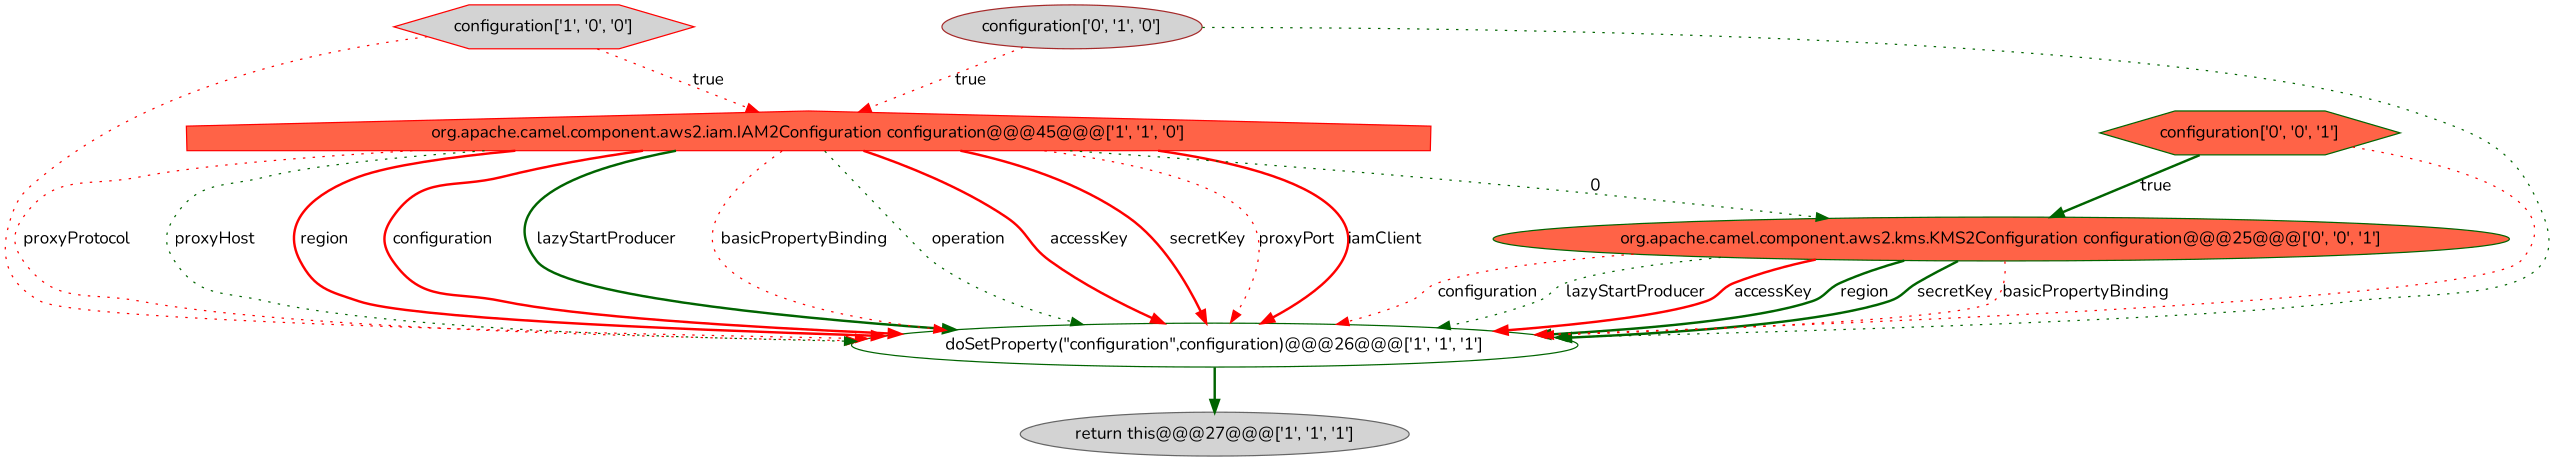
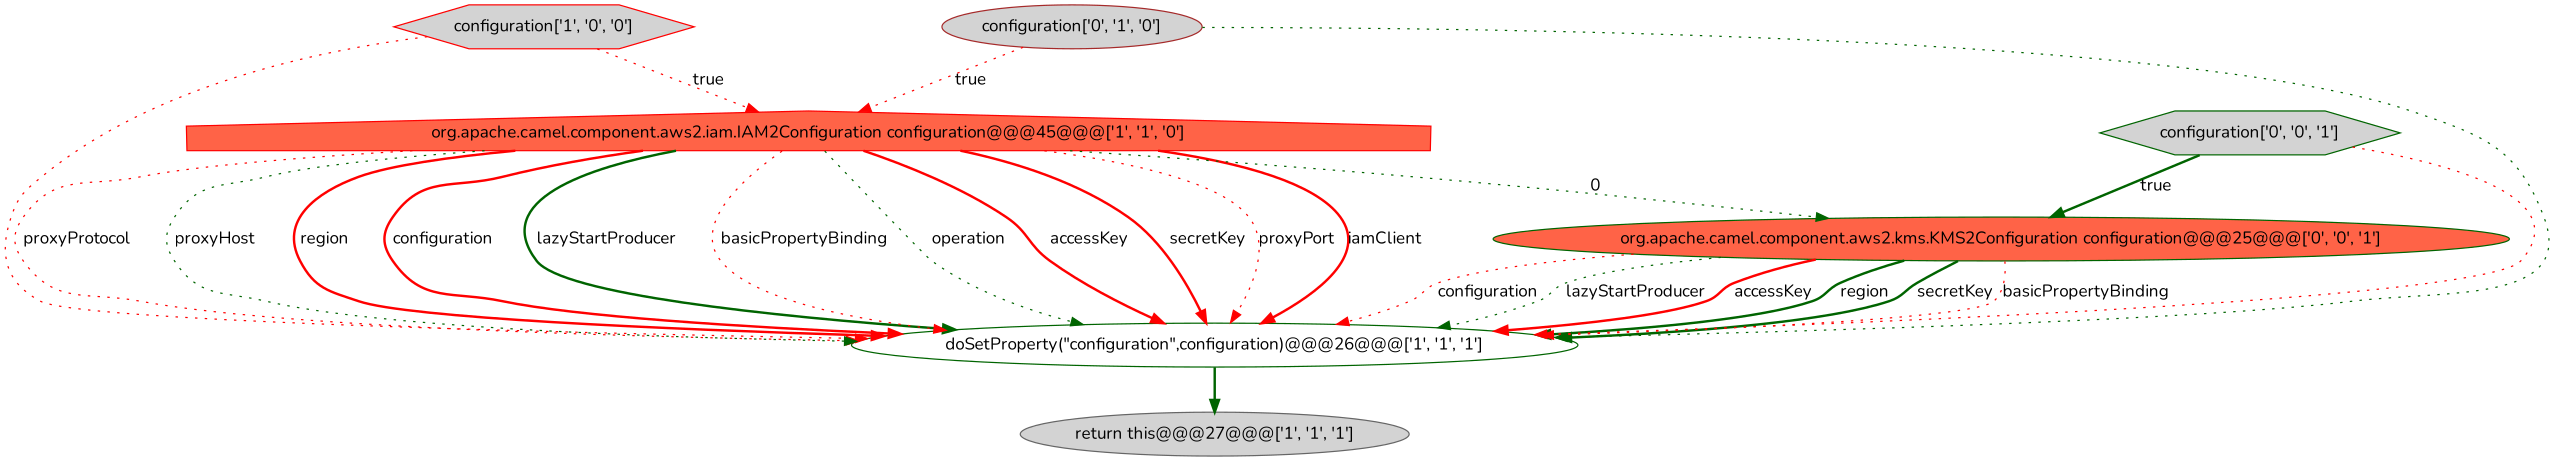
  digraph {
    fontname=Nunito
    node [color=darkgreen fillcolor=lightgray fontname=Nunito shape=ellipse style=filled]
    edge [color=red fontname=Nunito style=dotted]
    n1 [color=red label="configuration['1', '0', '0']" shape=hexagon]
    n2 [color=red fillcolor=tomato label="org.apache.camel.component.aws2.iam.IAM2Configuration configuration@@@45@@@['1', '1', '0']" shape=house]
    n3 [fillcolor=white label="doSetProperty(\"configuration\",configuration)@@@26@@@['1', '1', '1']"]
    n4 [fillcolor=tomato label="org.apache.camel.component.aws2.kms.KMS2Configuration configuration@@@25@@@['0', '0', '1']"]
    n5 [color=gray40 label="return this@@@27@@@['1', '1', '1']"]
-   n6 [fillcolor=tomato label="configuration['0', '0', '1']" shape=hexagon]
+   n6 [label="configuration['0', '0', '1']" shape=hexagon]
    n7 [color=brown label="configuration['0', '1', '0']"]
    n1 -> n2 [label=true]
    n1 -> n3
    n2 -> n3 [label=proxyProtocol]
    n2 -> n3 [color=darkgreen label=proxyHost]
    n2 -> n3 [label=region style=bold]
    n2 -> n3 [label=configuration style=bold]
    n2 -> n3 [color=darkgreen label=lazyStartProducer style=bold]
    n2 -> n3 [label=basicPropertyBinding]
    n2 -> n3 [color=darkgreen label=operation]
    n2 -> n3 [label=accessKey style=bold]
    n2 -> n3 [label=secretKey style=bold]
    n2 -> n3 [label=proxyPort]
    n2 -> n3 [label=iamClient style=bold]
    n2 -> n4 [color=darkgreen label=0]
    n3 -> n5 [color=darkgreen style=bold]
    n4 -> n3 [label=configuration]
    n4 -> n3 [color=darkgreen label=lazyStartProducer]
    n4 -> n3 [label=accessKey style=bold]
    n4 -> n3 [color=darkgreen label=region style=bold]
    n4 -> n3 [color=darkgreen label=secretKey style=bold]
    n4 -> n3 [label=basicPropertyBinding]
    n6 -> n3
    n6 -> n4 [color=darkgreen label=true style=bold]
    n7 -> n2 [label=true]
    n7 -> n3 [color=darkgreen]
  }
